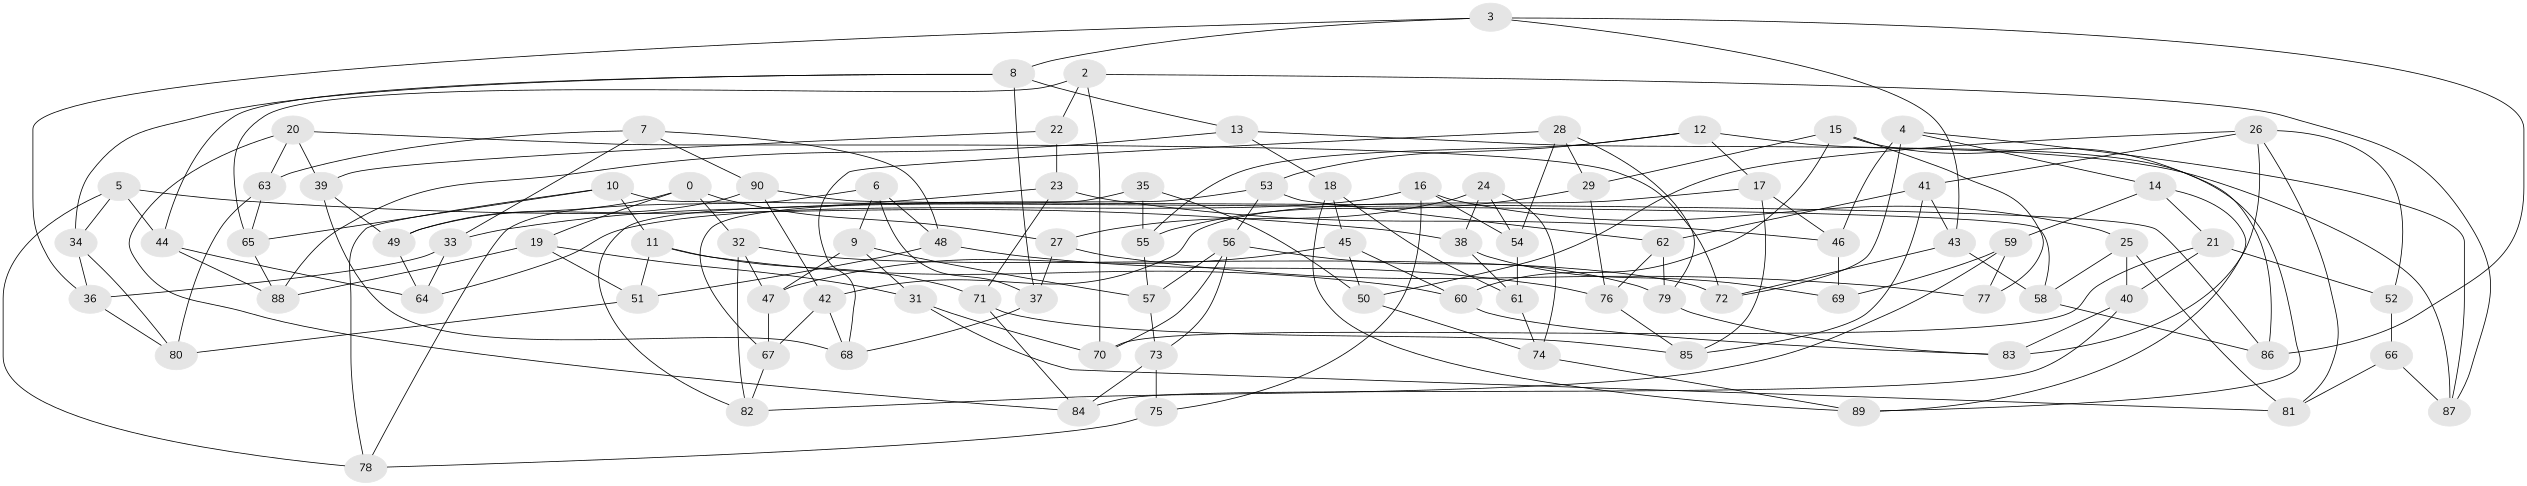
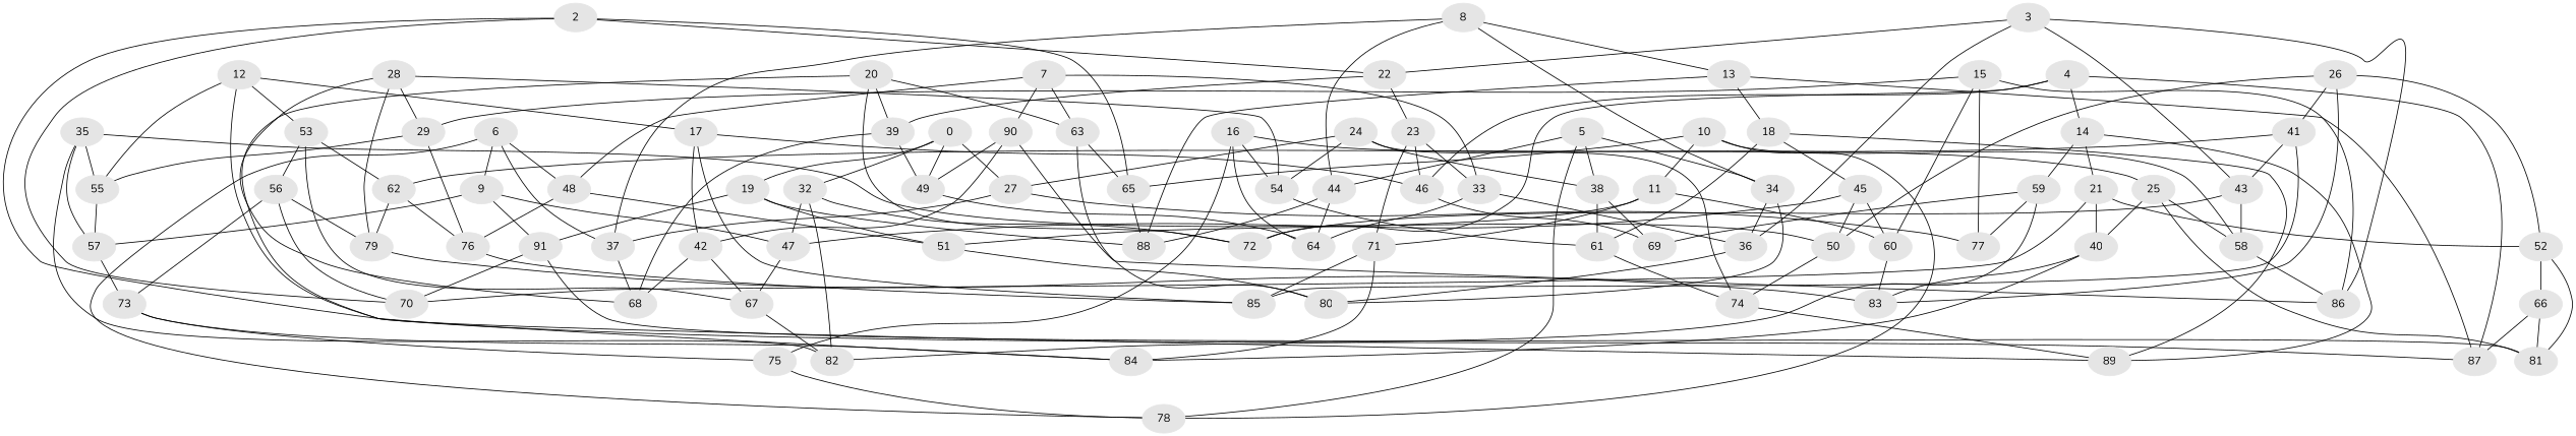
  graph {
    fontname=Nunito
    node [color=gray90 fontname=Nunito style=filled]
    edge [fontname=Nunito]
    n1 [label=0]
    19
    27
    32
    49
-   31
+   31 [label=91]
    51
    88
    37
    77
    72
    47
    82
    64
    2
    22
    65
    70
    87
    39
    23
    3
    36
    43
    86
    80
    58
    4
    14
    46
    89
    21
    59
    69
    5
    34
    38
    44
    78
    61
    6
    9
    48
    57
    68
    76
    7
    n48 [label=90]
    33
    63
    42
    8
    13
    18
    81
    67
    73
    10
    11
    60
    71
    83
    85
    84
    12
    17
    53
    55
    62
    56
    45
    40
    52
    15
    29
    16
    25
    54
    75
    50
    74
    20
    66
    24
    26
    41
    28
    79
    35
    n1 -- 19
    n1 -- 27
    n1 -- 32
    n1 -- 49
    19 -- 31
    19 -- 51
    19 -- 88
    27 -- 37
    27 -- 77
    32 -- 72
    32 -- 47
    32 -- 82
    49 -- 64
    31 -- 70
    31 -- 81
    51 -- 80
    37 -- 68
    47 -- 67
    2 -- 22
    2 -- 65
    2 -- 70
    2 -- 87
    22 -- 39
    22 -- 23
    65 -- 88
    39 -- 49
    39 -- 68
    23 -- 46
    23 -- 33
    23 -- 71
-   3 -- 8
+   3 -- 22
    3 -- 36
    3 -- 43
    3 -- 86
    36 -- 80
    43 -- 72
    43 -- 58
    58 -- 86
    4 -- 72
    4 -- 87
    4 -- 14
    4 -- 46
    14 -- 89
    14 -- 21
    14 -- 59
    46 -- 69
    21 -- 70
    21 -- 40
    21 -- 52
    59 -- 77
    59 -- 82
    59 -- 69
    5 -- 34
    5 -- 38
    5 -- 44
    5 -- 78
    34 -- 36
    34 -- 80
    38 -- 69
    38 -- 61
    44 -- 88
    44 -- 64
    61 -- 74
    6 -- 37
    6 -- 78
    6 -- 9
    6 -- 48
    9 -- 31
    9 -- 47
    9 -- 57
    48 -- 51
    48 -- 76
    57 -- 73
    76 -- 85
    7 -- 48
    7 -- n48
    7 -- 33
    7 -- 63
    n48 -- 49
    n48 -- 86
    n48 -- 42
    33 -- 64
    33 -- 36
    63 -- 65
    63 -- 80
    42 -- 68
    42 -- 67
    8 -- 37
    8 -- 34
    8 -- 44
    8 -- 13
    13 -- 88
    13 -- 87
    13 -- 18
    18 -- 89
    18 -- 61
    18 -- 45
    67 -- 82
    73 -- 84
    73 -- 75
    10 -- 65
    10 -- 58
    10 -- 78
    10 -- 11
    11 -- 51
    11 -- 60
    11 -- 71
    60 -- 83
    71 -- 85
    71 -- 84
    12 -- 89
    12 -- 17
    12 -- 53
    12 -- 55
    17 -- 46
    17 -- 42
    17 -- 85
    53 -- 67
    53 -- 62
    53 -- 56
    55 -- 57
    62 -- 76
    62 -- 79
    56 -- 70
    56 -- 73
    56 -- 79
    45 -- 47
    45 -- 60
    45 -- 50
    40 -- 83
    40 -- 84
-   26 -- 81
+   52 -- 81
    52 -- 66
    15 -- 77
    15 -- 86
    15 -- 60
    15 -- 29
    29 -- 76
    29 -- 55
    16 -- 64
    16 -- 25
    16 -- 54
    16 -- 75
    25 -- 58
    25 -- 81
    25 -- 40
    54 -- 61
    75 -- 78
    50 -- 74
    74 -- 89
    20 -- 72
    20 -- 39
    20 -- 63
    20 -- 84
    66 -- 87
    66 -- 81
    24 -- 27
    24 -- 38
    24 -- 54
    24 -- 74
    26 -- 83
    26 -- 52
    26 -- 50
    26 -- 41
    41 -- 43
    41 -- 85
    41 -- 62
    28 -- 68
    28 -- 29
    28 -- 54
    28 -- 79
    79 -- 83
    35 -- 82
-   56 -- 57
+   35 -- 57
    35 -- 55
    35 -- 50
  }
